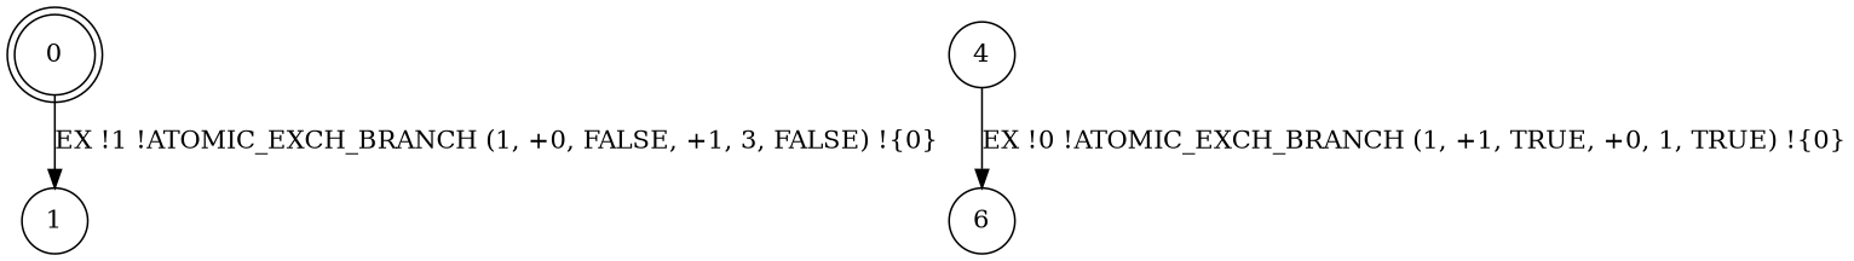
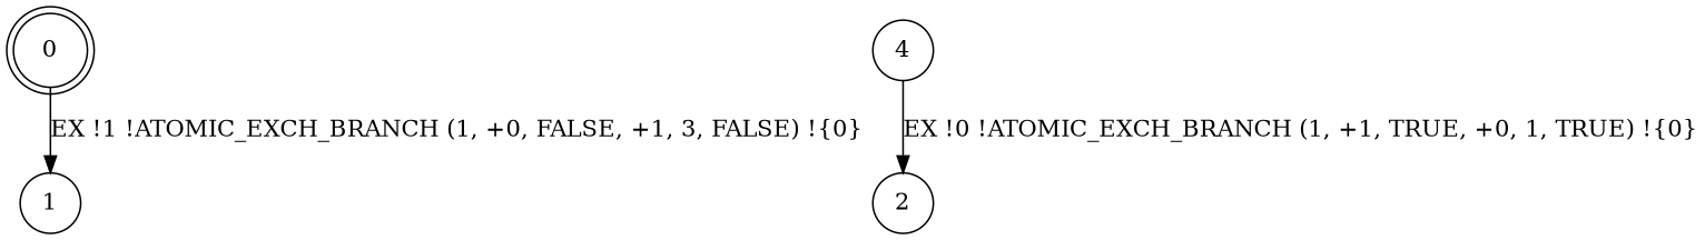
  digraph {
    node [shape=circle]
    0 [peripheries=2]
    1
    4
-   2 [label=6]
+   2
    0 -> 1 [label="EX !1 !ATOMIC_EXCH_BRANCH (1, +0, FALSE, +1, 3, FALSE) !{0}"]
    4 -> 2 [label="EX !0 !ATOMIC_EXCH_BRANCH (1, +1, TRUE, +0, 1, TRUE) !{0}"]
  }
